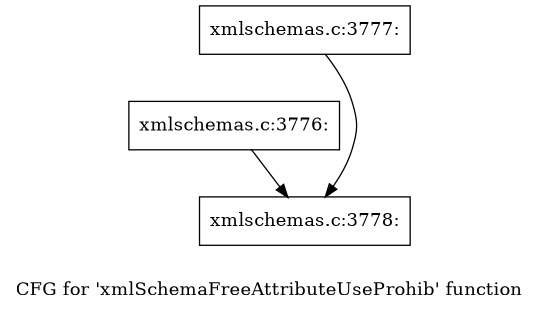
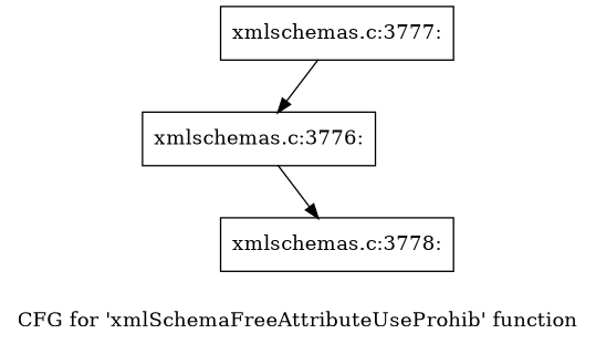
  digraph {
    label="CFG for 'xmlSchemaFreeAttributeUseProhib' function"
    node [shape=record]
    n1 [label="{xmlschemas.c:3776:}"]
    n2 [label="{xmlschemas.c:3778:}"]
    n3 [label="{xmlschemas.c:3777:}"]
    n1 -> n2
-   n3 -> n2
+   n3 -> n1
  }
